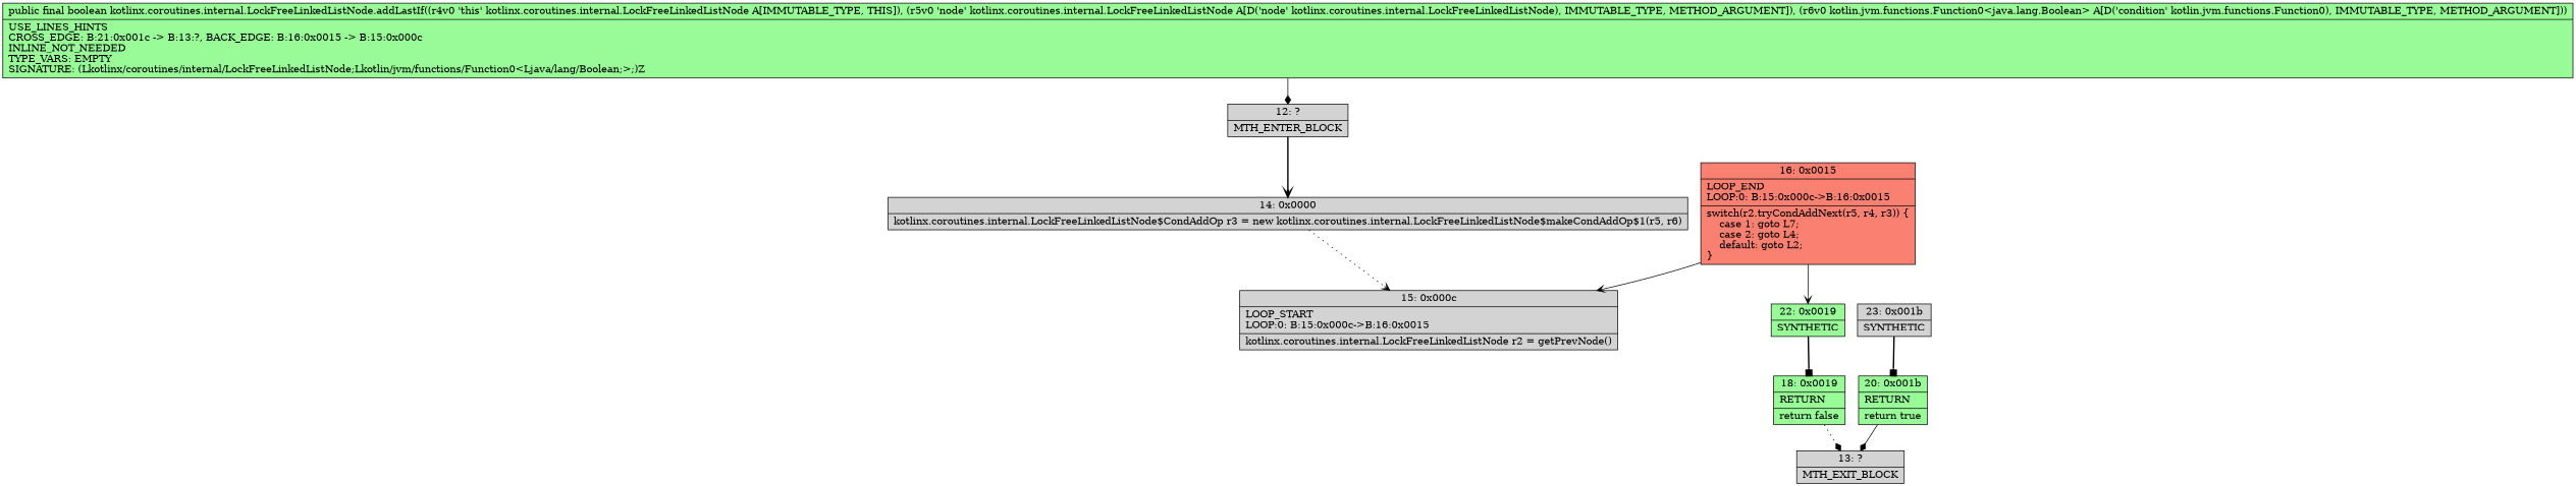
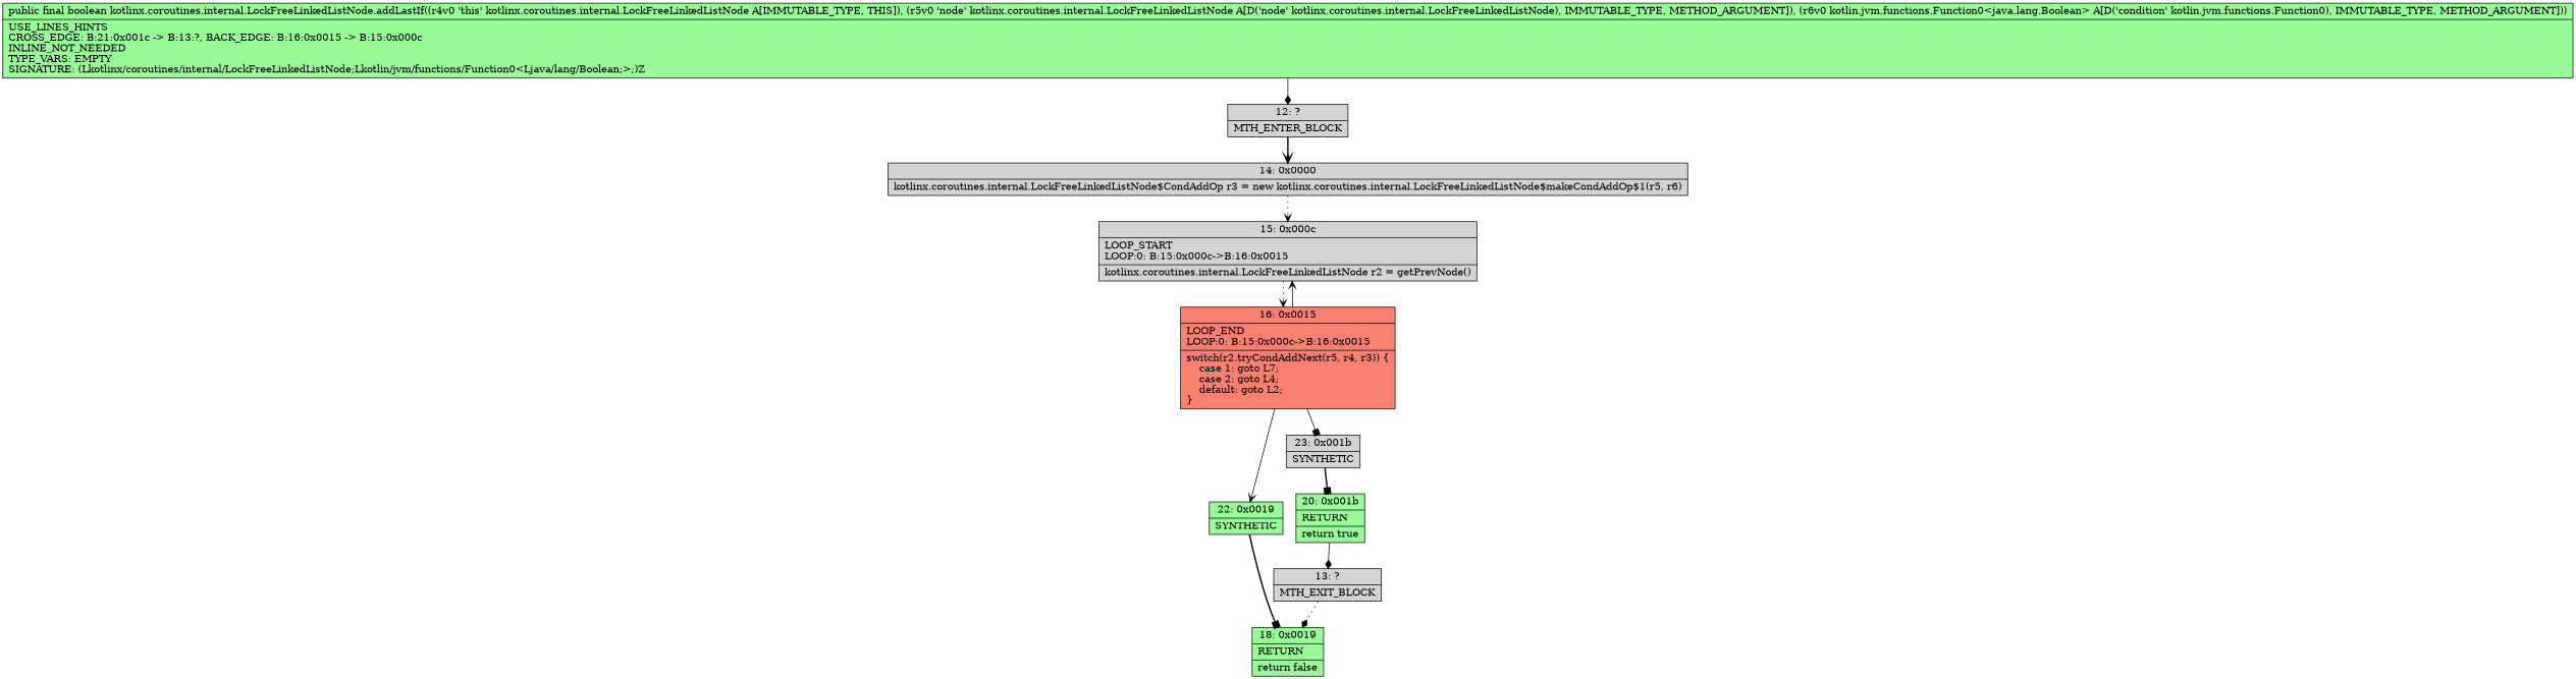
  digraph {
    node [fillcolor=lightgrey shape=record style=filled]
    edge [arrowhead=vee style=solid]
    n1 [label="{12\:\ ?|MTH_ENTER_BLOCK\l}"]
    n2 [label="{14\:\ 0x0000|kotlinx.coroutines.internal.LockFreeLinkedListNode$CondAddOp r3 = new kotlinx.coroutines.internal.LockFreeLinkedListNode$makeCondAddOp$1(r5, r6)\l}"]
    n3 [label="{15\:\ 0x000c|LOOP_START\lLOOP:0: B:15:0x000c\-\>B:16:0x0015\l|kotlinx.coroutines.internal.LockFreeLinkedListNode r2 = getPrevNode()\l}"]
    n4 [fillcolor=salmon label="{16\:\ 0x0015|LOOP_END\lLOOP:0: B:15:0x000c\-\>B:16:0x0015\l|switch(r2.tryCondAddNext(r5, r4, r3)) \{\l    case 1: goto L7;\l    case 2: goto L4;\l    default: goto L2;\l\}\l}"]
    n5 [fillcolor=palegreen label="{22\:\ 0x0019|SYNTHETIC\l}"]
    n6 [label="{23\:\ 0x001b|SYNTHETIC\l}"]
    n7 [fillcolor=palegreen label="{18\:\ 0x0019|RETURN\l|return false\l}"]
    n8 [fillcolor=palegreen label="{20\:\ 0x001b|RETURN\l|return true\l}"]
    n9 [label="{13\:\ ?|MTH_EXIT_BLOCK\l}"]
    n10 [fillcolor=palegreen label="{public final boolean kotlinx.coroutines.internal.LockFreeLinkedListNode.addLastIf((r4v0 'this' kotlinx.coroutines.internal.LockFreeLinkedListNode A[IMMUTABLE_TYPE, THIS]), (r5v0 'node' kotlinx.coroutines.internal.LockFreeLinkedListNode A[D('node' kotlinx.coroutines.internal.LockFreeLinkedListNode), IMMUTABLE_TYPE, METHOD_ARGUMENT]), (r6v0 kotlin.jvm.functions.Function0\<java.lang.Boolean\> A[D('condition' kotlin.jvm.functions.Function0), IMMUTABLE_TYPE, METHOD_ARGUMENT]))  | USE_LINES_HINTS\lCROSS_EDGE: B:21:0x001c \-\> B:13:?, BACK_EDGE: B:16:0x0015 \-\> B:15:0x000c\lINLINE_NOT_NEEDED\lTYPE_VARS: EMPTY\lSIGNATURE: (Lkotlinx\/coroutines\/internal\/LockFreeLinkedListNode;Lkotlin\/jvm\/functions\/Function0\<Ljava\/lang\/Boolean;\>;)Z\l}"]
    n1 -> n2 [style=bold]
    n2 -> n3 [style=dotted]
+   n3 -> n4 [style=dotted]
    n4 -> n3
    n4 -> n5
+   n4 -> n6 [arrowhead=box]
    n5 -> n7 [arrowhead=box style=bold]
    n6 -> n8 [arrowhead=box style=bold]
-   n7 -> n9 [arrowhead=diamond style=dotted]
+   n9 -> n7 [arrowhead=diamond style=dotted]
    n8 -> n9 [arrowhead=diamond]
    n10 -> n1 [arrowhead=diamond]
  }
